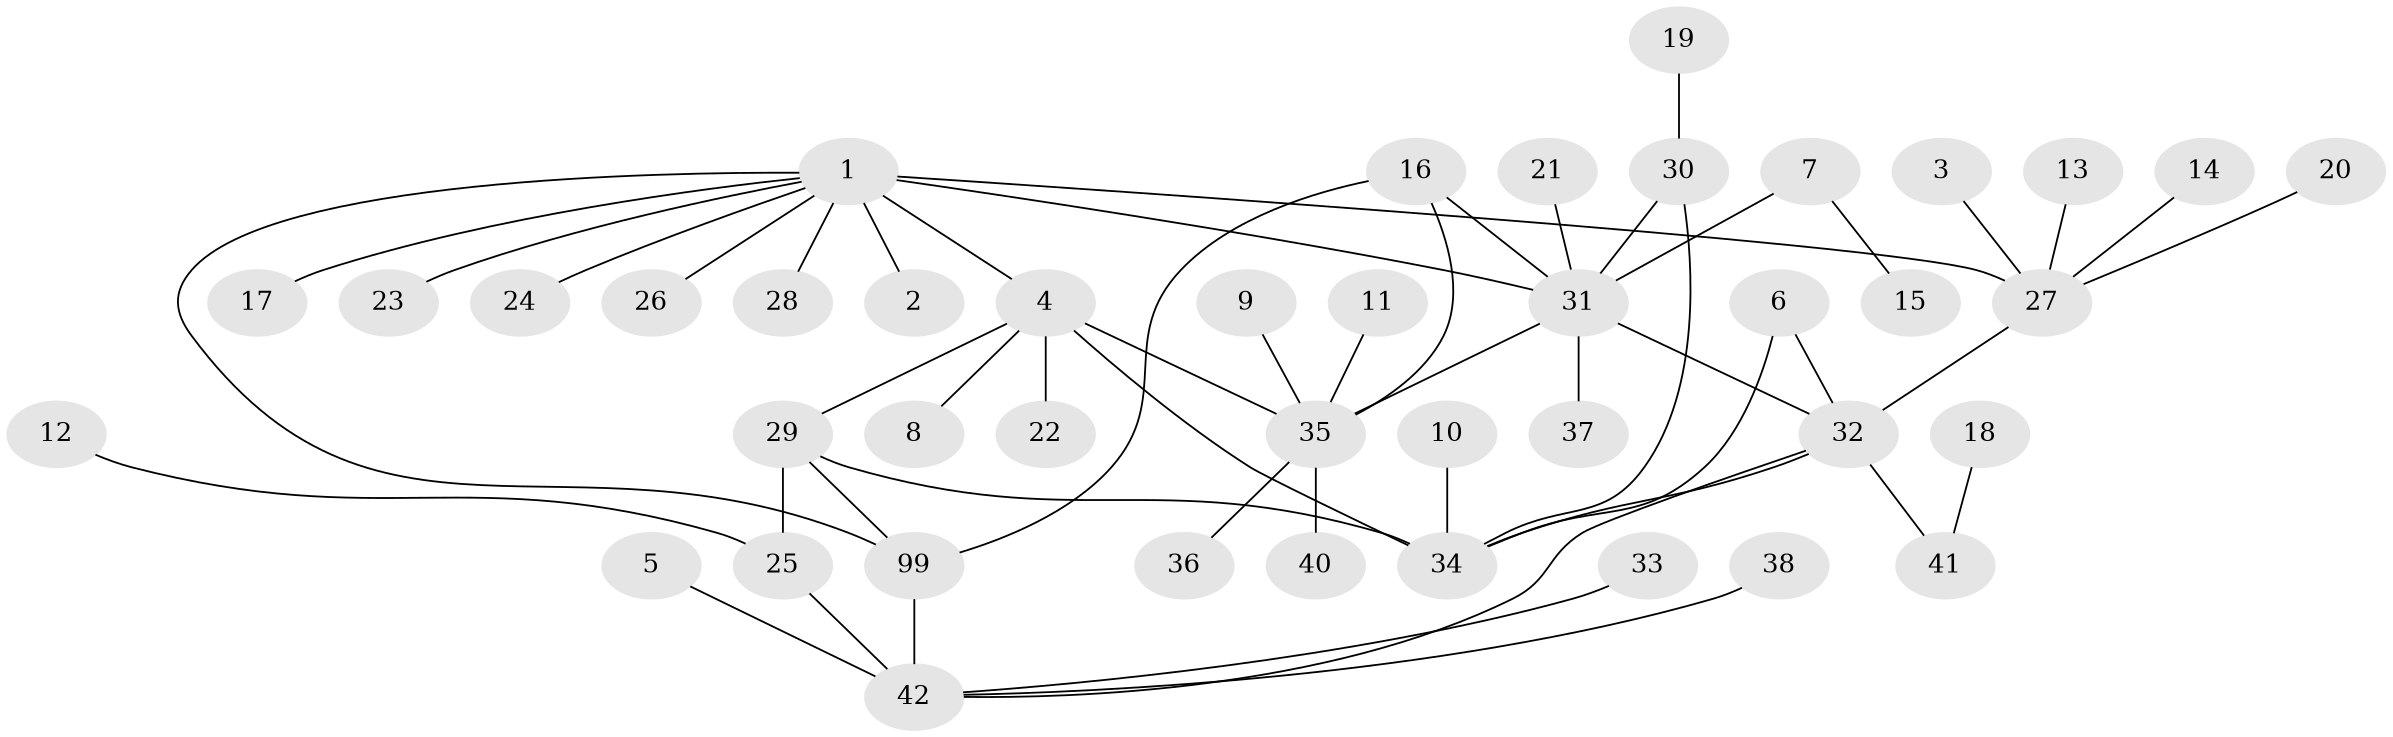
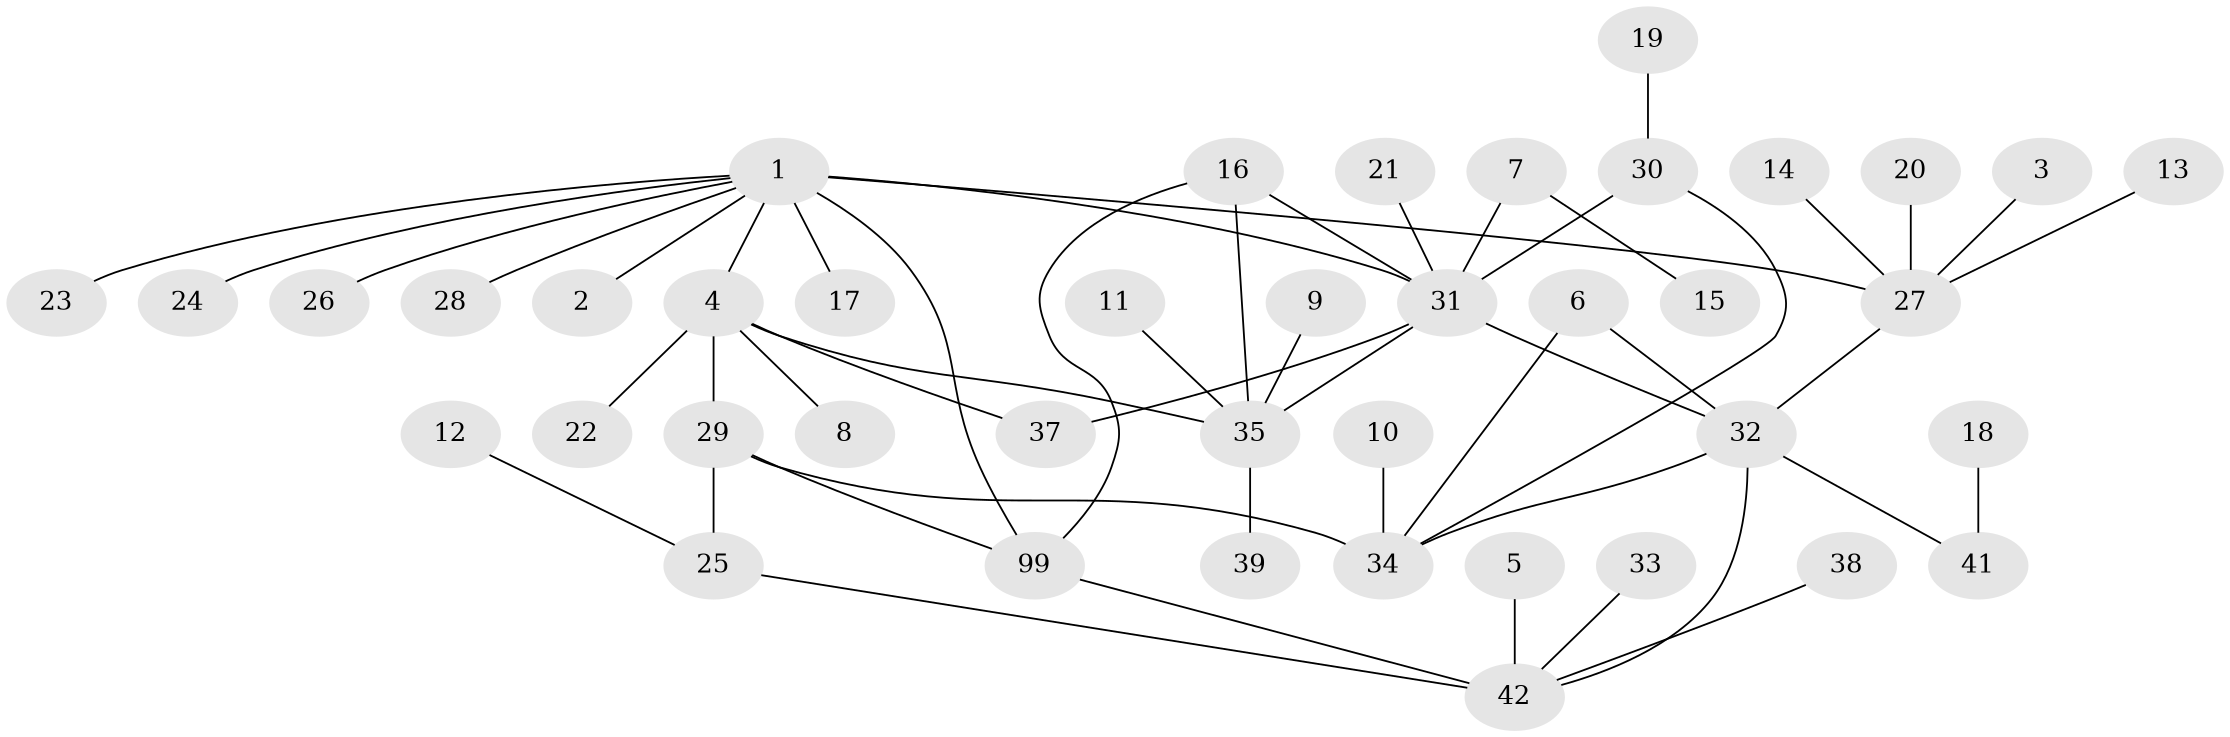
  graph {
    node [color=gray90 style=filled]
    edge [weight=1.0]
    1
    2
    4
    17
    23
    24
    26
    27
    28
    31
    n11 [label=99]
    8
    22
    29
    34
    35
    32
    37
    42
    3
    25
-   36
-   40
+   36 [label=39]
    5
    6
    41
    7
    15
    9
    10
    11
    12
    13
    14
    16
    18
    19
    30
    20
    21
    33
    38
    1 -- 2
    1 -- 4
    1 -- 17
    1 -- 23
    1 -- 24
    1 -- 26
    1 -- 27 [weight=3.0]
    1 -- 28
    1 -- 31
    1 -- n11
    4 -- 8
    4 -- 22
    4 -- 29
-   4 -- 34 [weight=3.0]
+   4 -- 37 [weight=3.0]
    4 -- 35
    27 -- 32
    31 -- 35 [weight=2.0]
    31 -- 32
    31 -- 37
    n11 -- 42 [weight=2.0]
    29 -- n11 [weight=2.0]
    29 -- 34
    29 -- 25
    35 -- 36
-   35 -- 40
    32 -- 34 [weight=3.0]
    32 -- 42
    32 -- 41
    3 -- 27
    25 -- 42
    5 -- 42
    6 -- 34
    6 -- 32
    7 -- 31
    7 -- 15
    9 -- 35
    10 -- 34
    11 -- 35
    12 -- 25
    13 -- 27
    14 -- 27
    16 -- 31 [weight=2.0]
    16 -- n11
    16 -- 35
    18 -- 41
    19 -- 30
    30 -- 31
    30 -- 34
    20 -- 27
    21 -- 31
    33 -- 42
    38 -- 42
  }
